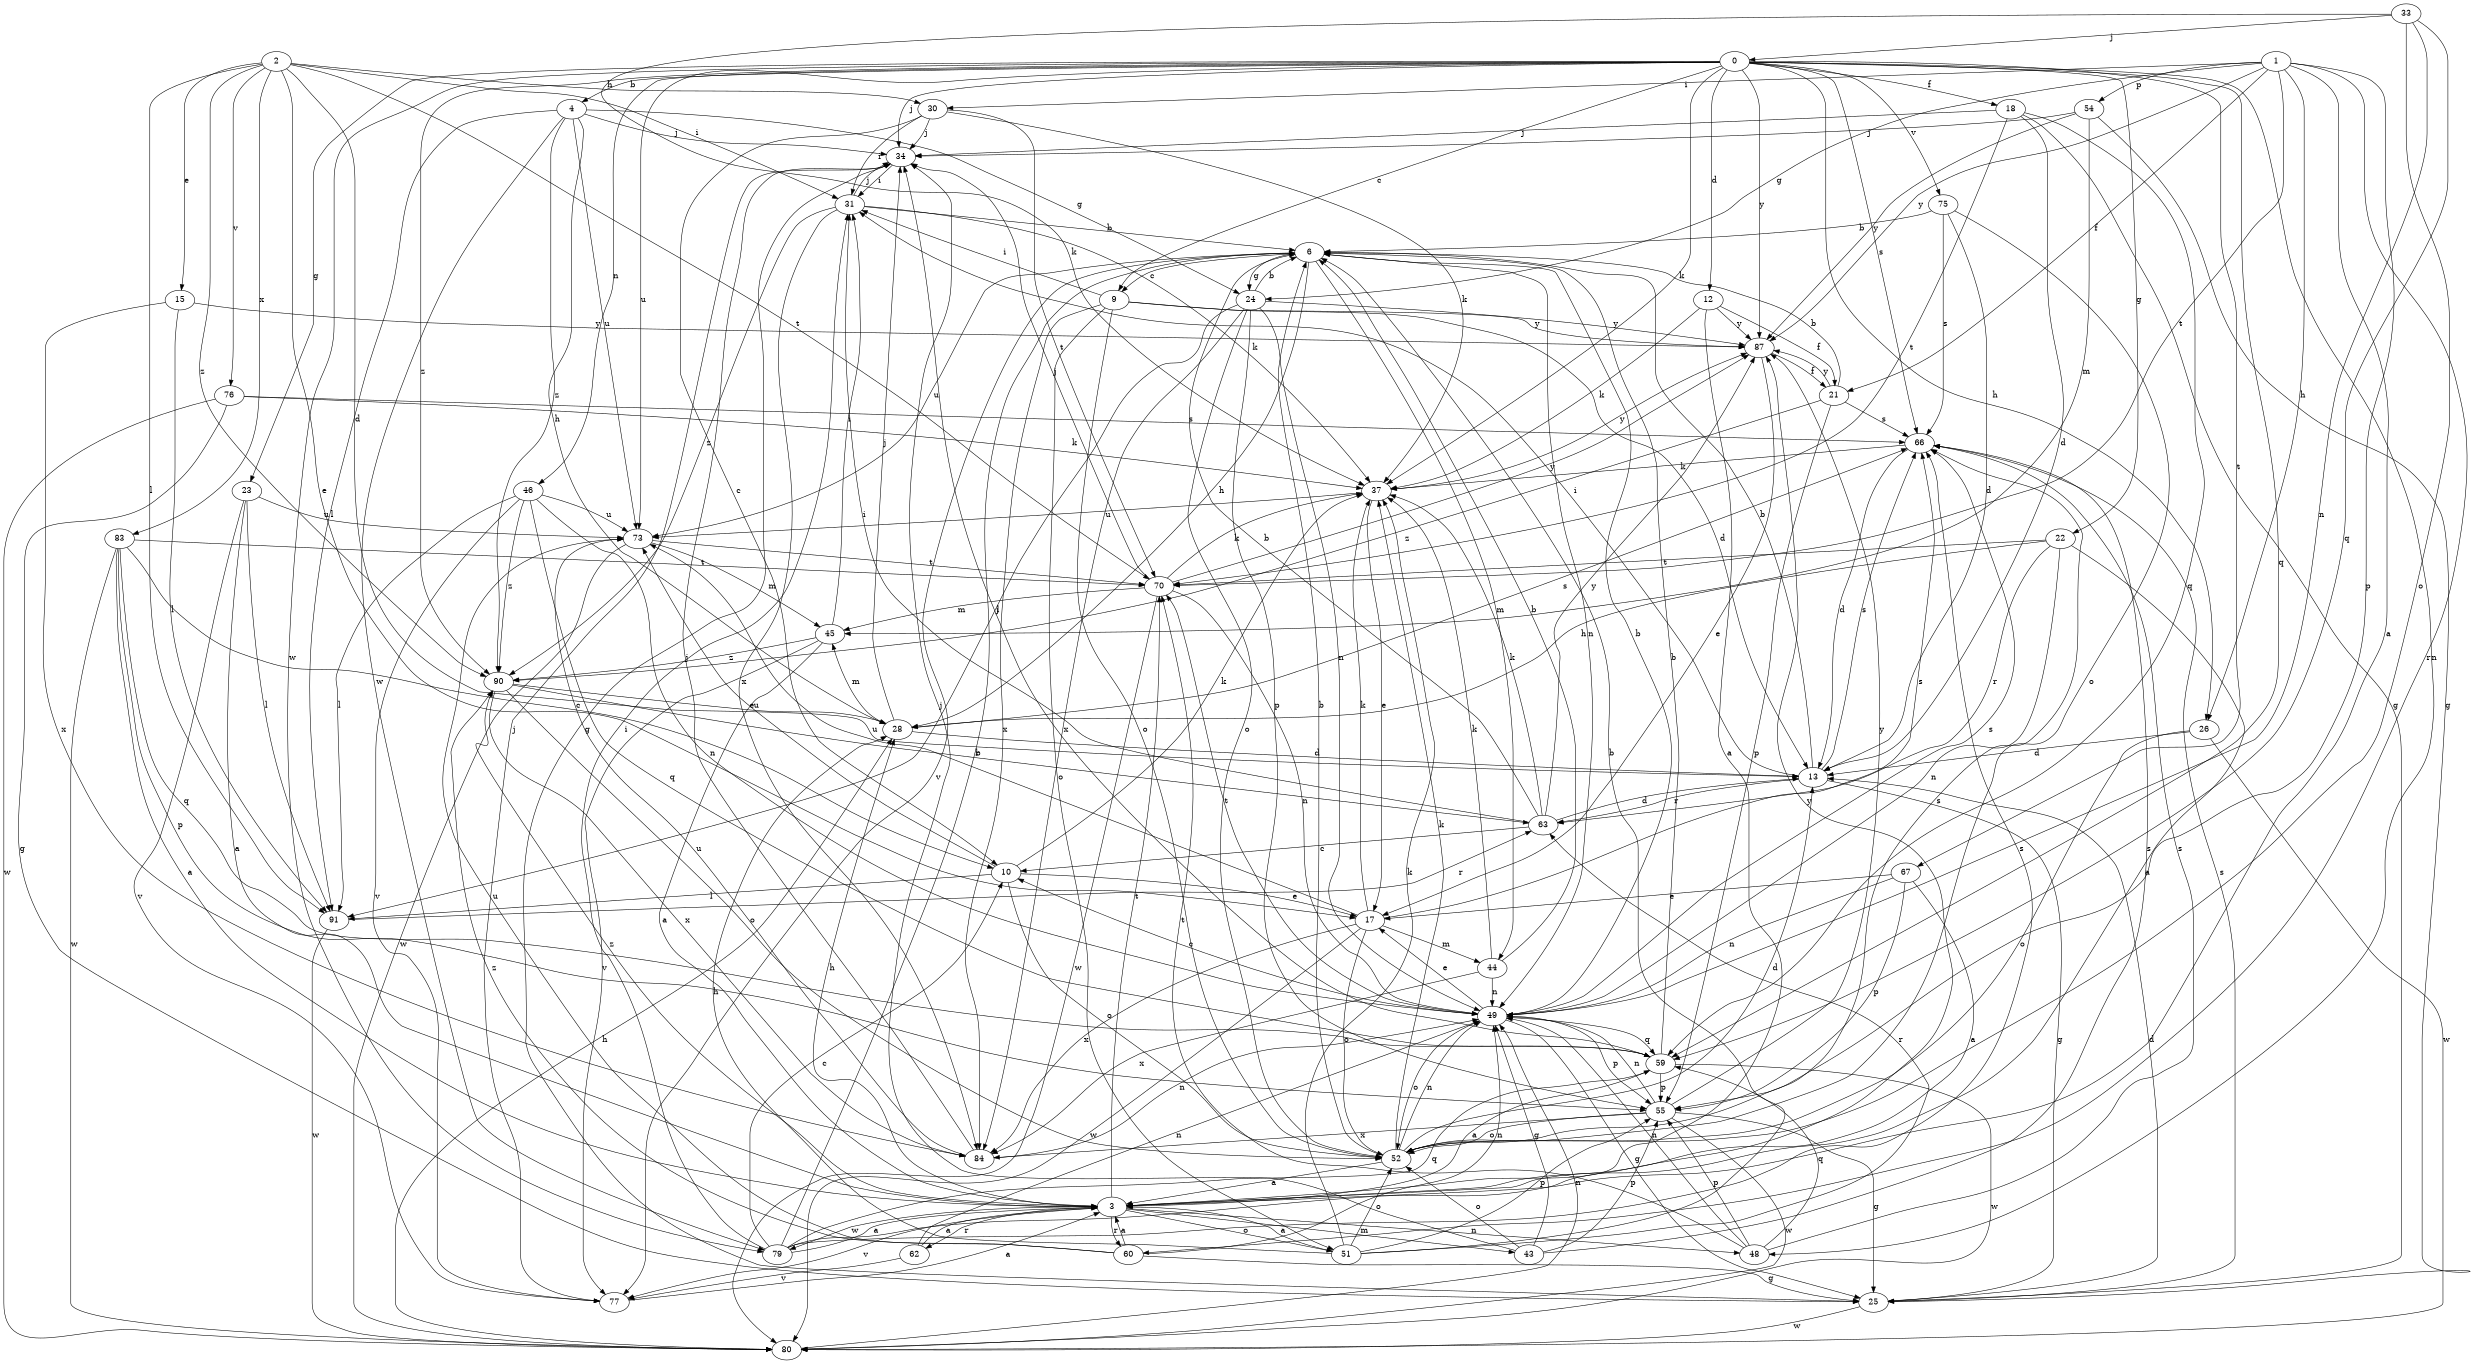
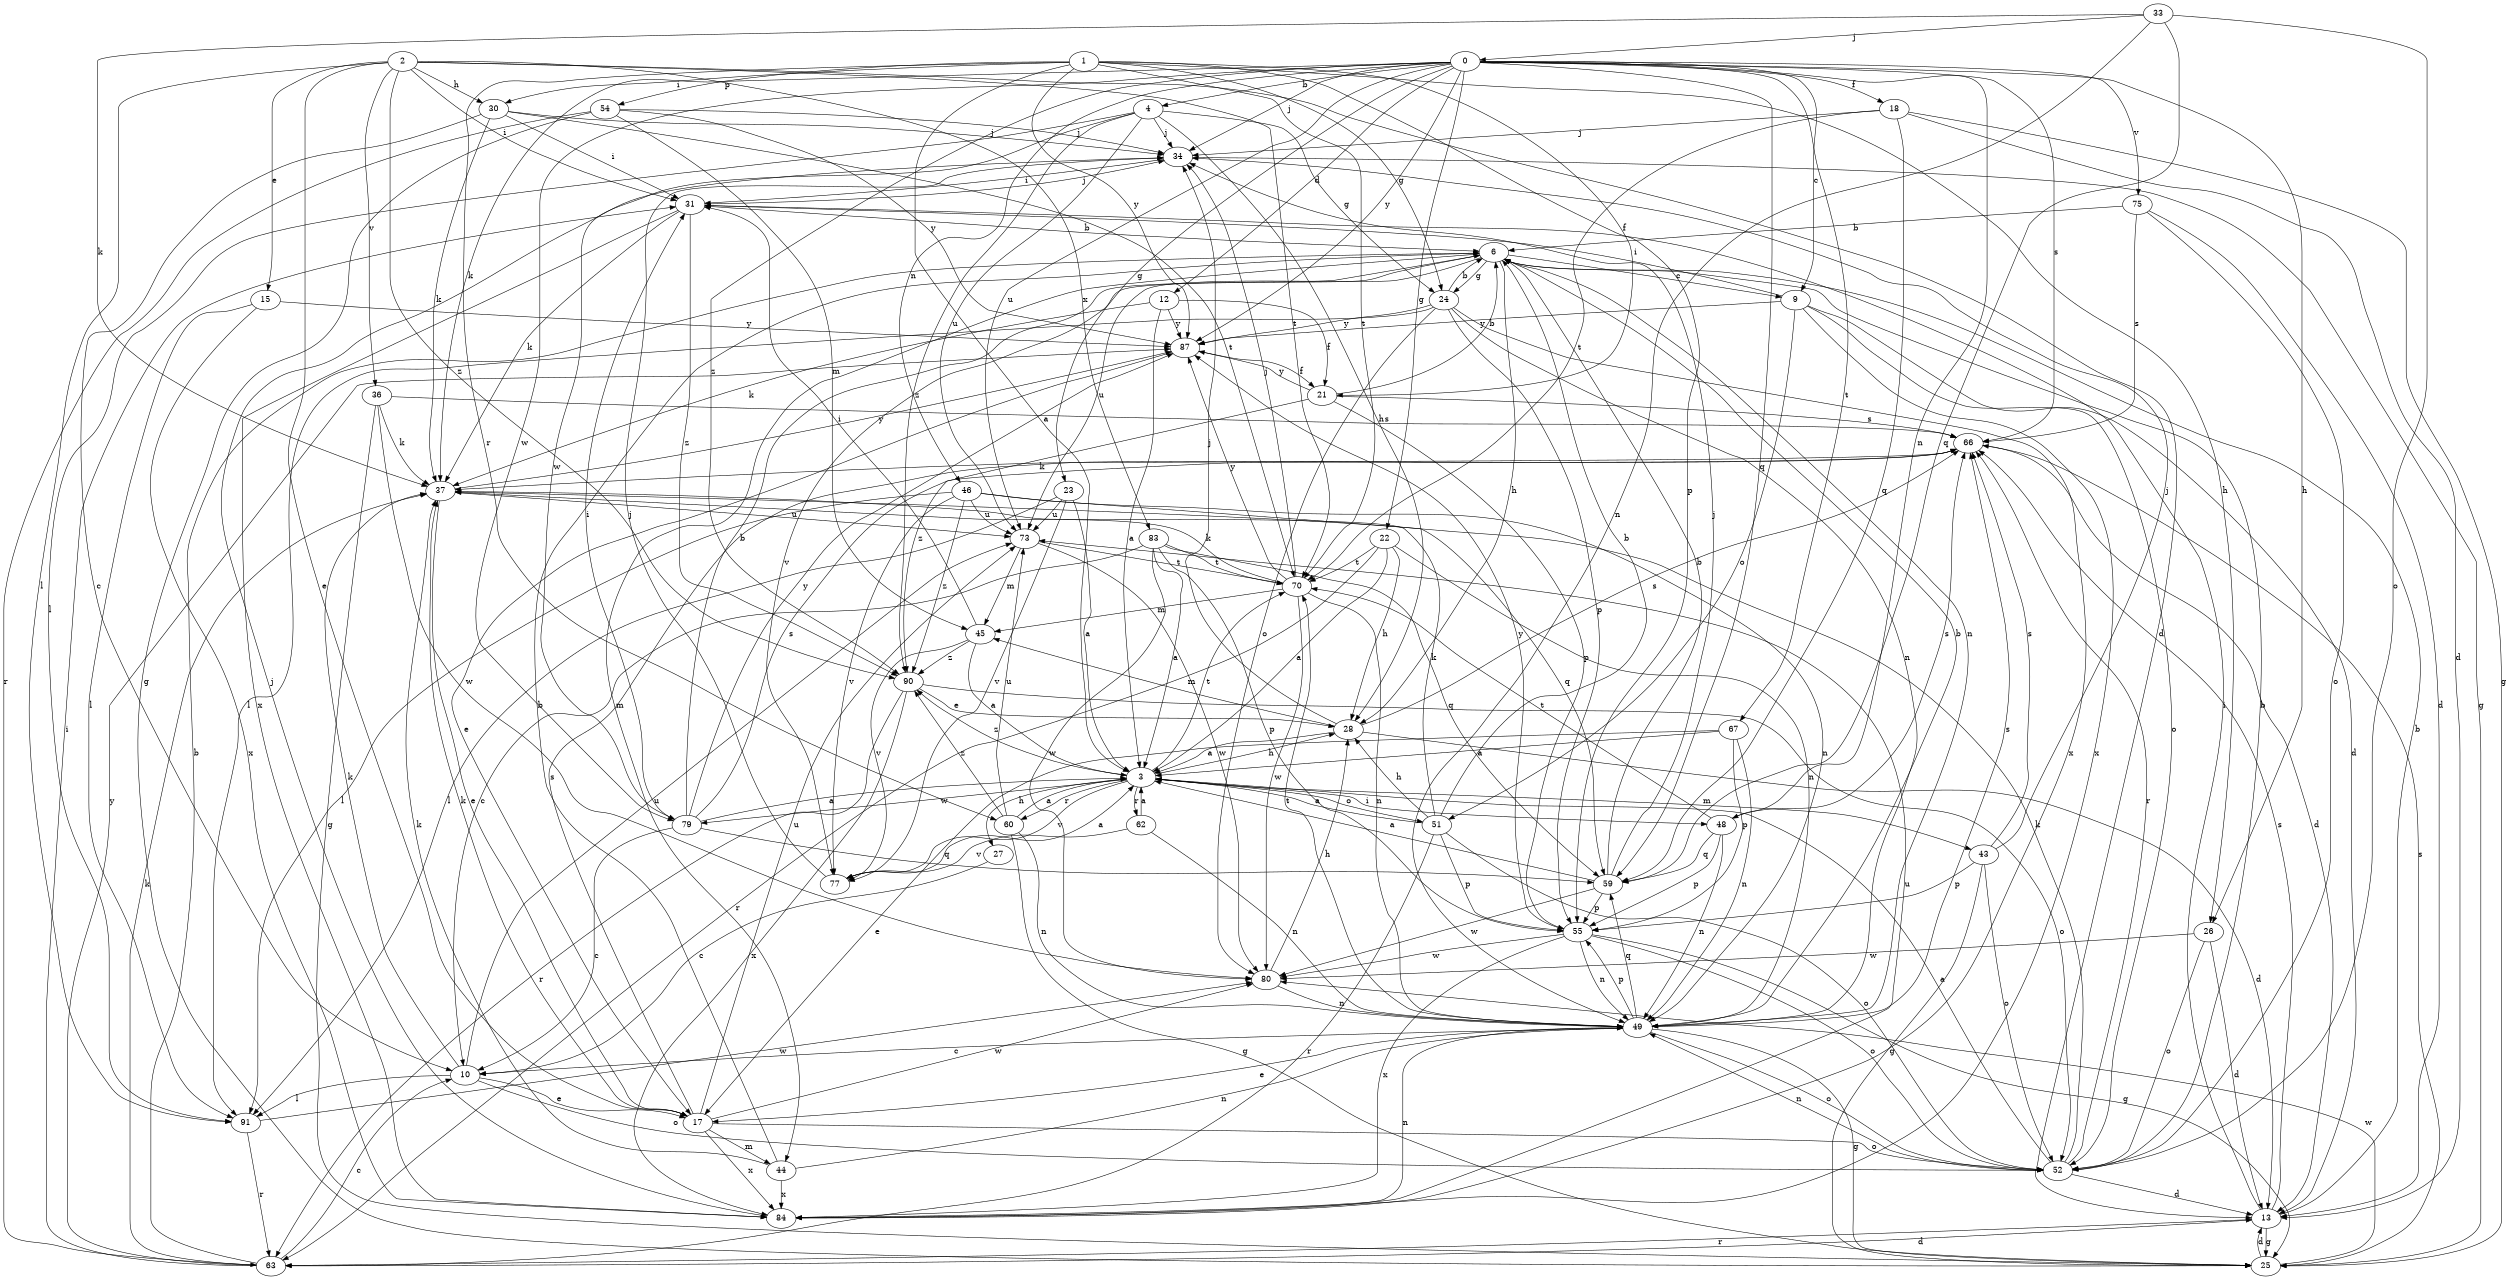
  strict digraph {
    0
    4
    9
    12
    18
    22
    23
    26
    34
    37
    46
    48
    59
    66
    67
    73
    75
    79
    87
    90
    24
    n22 [label=91]
    28
    13
    31
    51
    52
    84
    3
    21
    70
    25
    49
    63
    77
    80
    33
    17
    55
    6
    45
    10
    1
    30
    54
    60
+   27
    43
    62
    2
    15
-   76
+   76 [label=36]
    83
    44
    0 -> 4 [label=b]
    0 -> 9 [label=c]
    0 -> 12 [label=d]
    0 -> 18 [label=f]
    0 -> 22 [label=g]
    0 -> 23 [label=g]
    0 -> 26 [label=h]
    0 -> 34 [label=j]
    0 -> 37 [label=k]
    0 -> 46 [label=n]
    0 -> 48 [label=n]
    0 -> 59 [label=q]
    0 -> 66 [label=s]
    0 -> 67 [label=t]
    0 -> 73 [label=u]
    0 -> 75 [label=v]
    0 -> 79 [label=w]
    0 -> 87 [label=y]
    0 -> 90 [label=z]
    4 -> 34 [label=j]
    4 -> 73 [label=u]
    4 -> 79 [label=w]
    4 -> 90 [label=z]
    4 -> 24 [label=g]
    4 -> n22 [label=l]
    4 -> 28 [label=h]
    9 -> 87 [label=y]
    9 -> 13 [label=d]
    9 -> 31 [label=i]
    9 -> 51 [label=o]
    9 -> 52 [label=o]
    9 -> 84 [label=x]
    12 -> 37 [label=k]
    12 -> 87 [label=y]
    12 -> 3 [label=a]
    12 -> 21 [label=f]
    18 -> 34 [label=j]
    18 -> 59 [label=q]
    18 -> 13 [label=d]
    18 -> 70 [label=t]
    18 -> 25 [label=g]
    22 -> 28 [label=h]
    22 -> 3 [label=a]
    22 -> 70 [label=t]
    22 -> 49 [label=n]
    22 -> 63 [label=r]
    23 -> 73 [label=u]
    23 -> n22 [label=l]
    23 -> 3 [label=a]
    23 -> 77 [label=v]
    26 -> 13 [label=d]
    26 -> 52 [label=o]
    26 -> 80 [label=w]
    34 -> 31 [label=i]
    34 -> 25 [label=g]
    37 -> 73 [label=u]
    37 -> 87 [label=y]
    37 -> 17 [label=e]
    46 -> 59 [label=q]
    46 -> 73 [label=u]
    46 -> 90 [label=z]
    46 -> n22 [label=l]
    46 -> 49 [label=n]
    46 -> 77 [label=v]
    48 -> 59 [label=q]
    48 -> 66 [label=s]
    48 -> 70 [label=t]
    48 -> 49 [label=n]
    48 -> 55 [label=p]
    59 -> 34 [label=j]
    59 -> 3 [label=a]
    59 -> 80 [label=w]
    59 -> 55 [label=p]
    59 -> 6 [label=b]
    66 -> 37 [label=k]
    66 -> 13 [label=d]
    67 -> 3 [label=a]
    67 -> 49 [label=n]
    67 -> 17 [label=e]
    67 -> 55 [label=p]
    73 -> 70 [label=t]
    73 -> 80 [label=w]
    73 -> 45 [label=m]
    75 -> 66 [label=s]
    75 -> 13 [label=d]
    75 -> 52 [label=o]
    75 -> 6 [label=b]
    79 -> 59 [label=q]
    79 -> 66 [label=s]
    79 -> 87 [label=y]
    79 -> 31 [label=i]
    79 -> 3 [label=a]
    79 -> 6 [label=b]
    79 -> 10 [label=c]
    87 -> 21 [label=f]
    87 -> 17 [label=e]
    90 -> 28 [label=e]
    90 -> 52 [label=o]
    90 -> 84 [label=x]
    90 -> 63 [label=r]
    24 -> 87 [label=y]
    24 -> n22 [label=l]
-   24 -> 52 [label=o]
+   24 -> 80 [label=o]
    24 -> 84 [label=x]
    24 -> 49 [label=n]
    24 -> 55 [label=p]
    24 -> 6 [label=b]
    n22 -> 63 [label=r]
    n22 -> 80 [label=w]
    28 -> 34 [label=j]
    28 -> 66 [label=s]
    28 -> 13 [label=d]
+   28 -> 3 [label=a]
    28 -> 45 [label=m]
    13 -> 66 [label=s]
    13 -> 31 [label=i]
    13 -> 25 [label=g]
    13 -> 63 [label=r]
    13 -> 6 [label=b]
    31 -> 34 [label=j]
    31 -> 37 [label=k]
    31 -> 90 [label=z]
    31 -> 84 [label=x]
    31 -> 6 [label=b]
    51 -> 37 [label=k]
    51 -> 28 [label=h]
    51 -> 52 [label=o]
    51 -> 3 [label=a]
    51 -> 63 [label=r]
    51 -> 55 [label=p]
    51 -> 6 [label=b]
    52 -> 37 [label=k]
-   52 -> 66 [label=s]
+   52 -> 66 [label=r]
    52 -> 13 [label=d]
    52 -> 3 [label=a]
    52 -> 49 [label=n]
    52 -> 6 [label=b]
    84 -> 34 [label=j]
    84 -> 73 [label=u]
    84 -> 49 [label=n]
-   3 -> 48 [label=n]
+   3 -> 48 [label=i]
    3 -> 79 [label=w]
    3 -> 90 [label=z]
    3 -> 28 [label=h]
    3 -> 51 [label=o]
    3 -> 70 [label=t]
    3 -> 77 [label=v]
    3 -> 60 [label=r]
+   3 -> 27 [label=h]
    3 -> 43 [label=m]
    3 -> 62 [label=r]
    21 -> 66 [label=s]
    21 -> 87 [label=y]
    21 -> 90 [label=z]
    21 -> 55 [label=p]
    21 -> 6 [label=b]
    70 -> 34 [label=j]
    70 -> 37 [label=k]
    70 -> 87 [label=y]
    70 -> 49 [label=n]
    70 -> 80 [label=w]
    70 -> 45 [label=m]
    25 -> 66 [label=s]
    25 -> 13 [label=d]
    25 -> 80 [label=w]
    49 -> 59 [label=q]
    49 -> 66 [label=s]
    49 -> 52 [label=o]
    49 -> 70 [label=t]
    49 -> 25 [label=g]
    49 -> 17 [label=e]
    49 -> 55 [label=p]
    49 -> 6 [label=b]
    49 -> 10 [label=c]
    63 -> 37 [label=k]
    63 -> 87 [label=y]
    63 -> 13 [label=d]
    63 -> 31 [label=i]
    63 -> 6 [label=b]
    63 -> 10 [label=c]
    77 -> 34 [label=j]
    77 -> 3 [label=a]
    80 -> 28 [label=h]
    80 -> 49 [label=n]
    33 -> 0 [label=j]
    33 -> 37 [label=k]
    33 -> 59 [label=q]
    33 -> 52 [label=o]
    33 -> 49 [label=n]
    17 -> 37 [label=k]
    17 -> 66 [label=s]
    17 -> 73 [label=u]
    17 -> 52 [label=o]
    17 -> 84 [label=x]
    17 -> 80 [label=w]
    17 -> 44 [label=m]
    55 -> 87 [label=y]
    55 -> 52 [label=o]
    55 -> 84 [label=x]
    55 -> 25 [label=g]
    55 -> 49 [label=n]
    55 -> 80 [label=w]
    6 -> 9 [label=c]
    6 -> 73 [label=u]
    6 -> 24 [label=g]
    6 -> 28 [label=h]
    6 -> 49 [label=n]
    6 -> 77 [label=v]
    6 -> 44 [label=m]
    45 -> 90 [label=z]
    45 -> 31 [label=i]
    45 -> 3 [label=a]
    45 -> 77 [label=v]
    10 -> 37 [label=k]
    10 -> 73 [label=u]
    10 -> n22 [label=l]
    10 -> 52 [label=o]
    10 -> 17 [label=e]
    1 -> 26 [label=h]
    1 -> 87 [label=y]
    1 -> 24 [label=g]
    1 -> 3 [label=a]
    1 -> 21 [label=f]
    1 -> 70 [label=t]
    1 -> 55 [label=p]
    1 -> 30 [label=i]
    1 -> 54 [label=p]
    1 -> 60 [label=r]
    30 -> 34 [label=j]
    30 -> 37 [label=k]
    30 -> 31 [label=i]
    30 -> 70 [label=t]
    30 -> 10 [label=c]
    54 -> 34 [label=j]
    54 -> 87 [label=y]
    54 -> 25 [label=g]
+   54 -> 63 [label=r]
    54 -> 45 [label=m]
    60 -> 73 [label=u]
    60 -> 90 [label=z]
    60 -> 3 [label=a]
    60 -> 25 [label=g]
    60 -> 49 [label=n]
+   27 -> 10 [label=c]
    43 -> 34 [label=j]
    43 -> 66 [label=s]
    43 -> 52 [label=o]
-   43 -> 49 [label=g]
+   43 -> 25 [label=g]
    43 -> 55 [label=p]
    62 -> 3 [label=a]
    62 -> 49 [label=n]
    62 -> 77 [label=v]
    2 -> 90 [label=z]
    2 -> n22 [label=l]
    2 -> 13 [label=d]
    2 -> 31 [label=i]
    2 -> 70 [label=t]
    2 -> 17 [label=e]
    2 -> 30 [label=h]
    2 -> 15 [label=e]
    2 -> 76 [label=v]
    2 -> 83 [label=x]
    15 -> 87 [label=y]
    15 -> n22 [label=l]
    15 -> 84 [label=x]
    76 -> 37 [label=k]
    76 -> 66 [label=s]
    76 -> 25 [label=g]
    76 -> 80 [label=w]
    83 -> 59 [label=q]
    83 -> 3 [label=a]
    83 -> 70 [label=t]
    83 -> 80 [label=w]
    83 -> 55 [label=p]
    83 -> 10 [label=c]
    44 -> 37 [label=k]
    44 -> 84 [label=x]
    44 -> 49 [label=n]
    44 -> 6 [label=b]
  }
